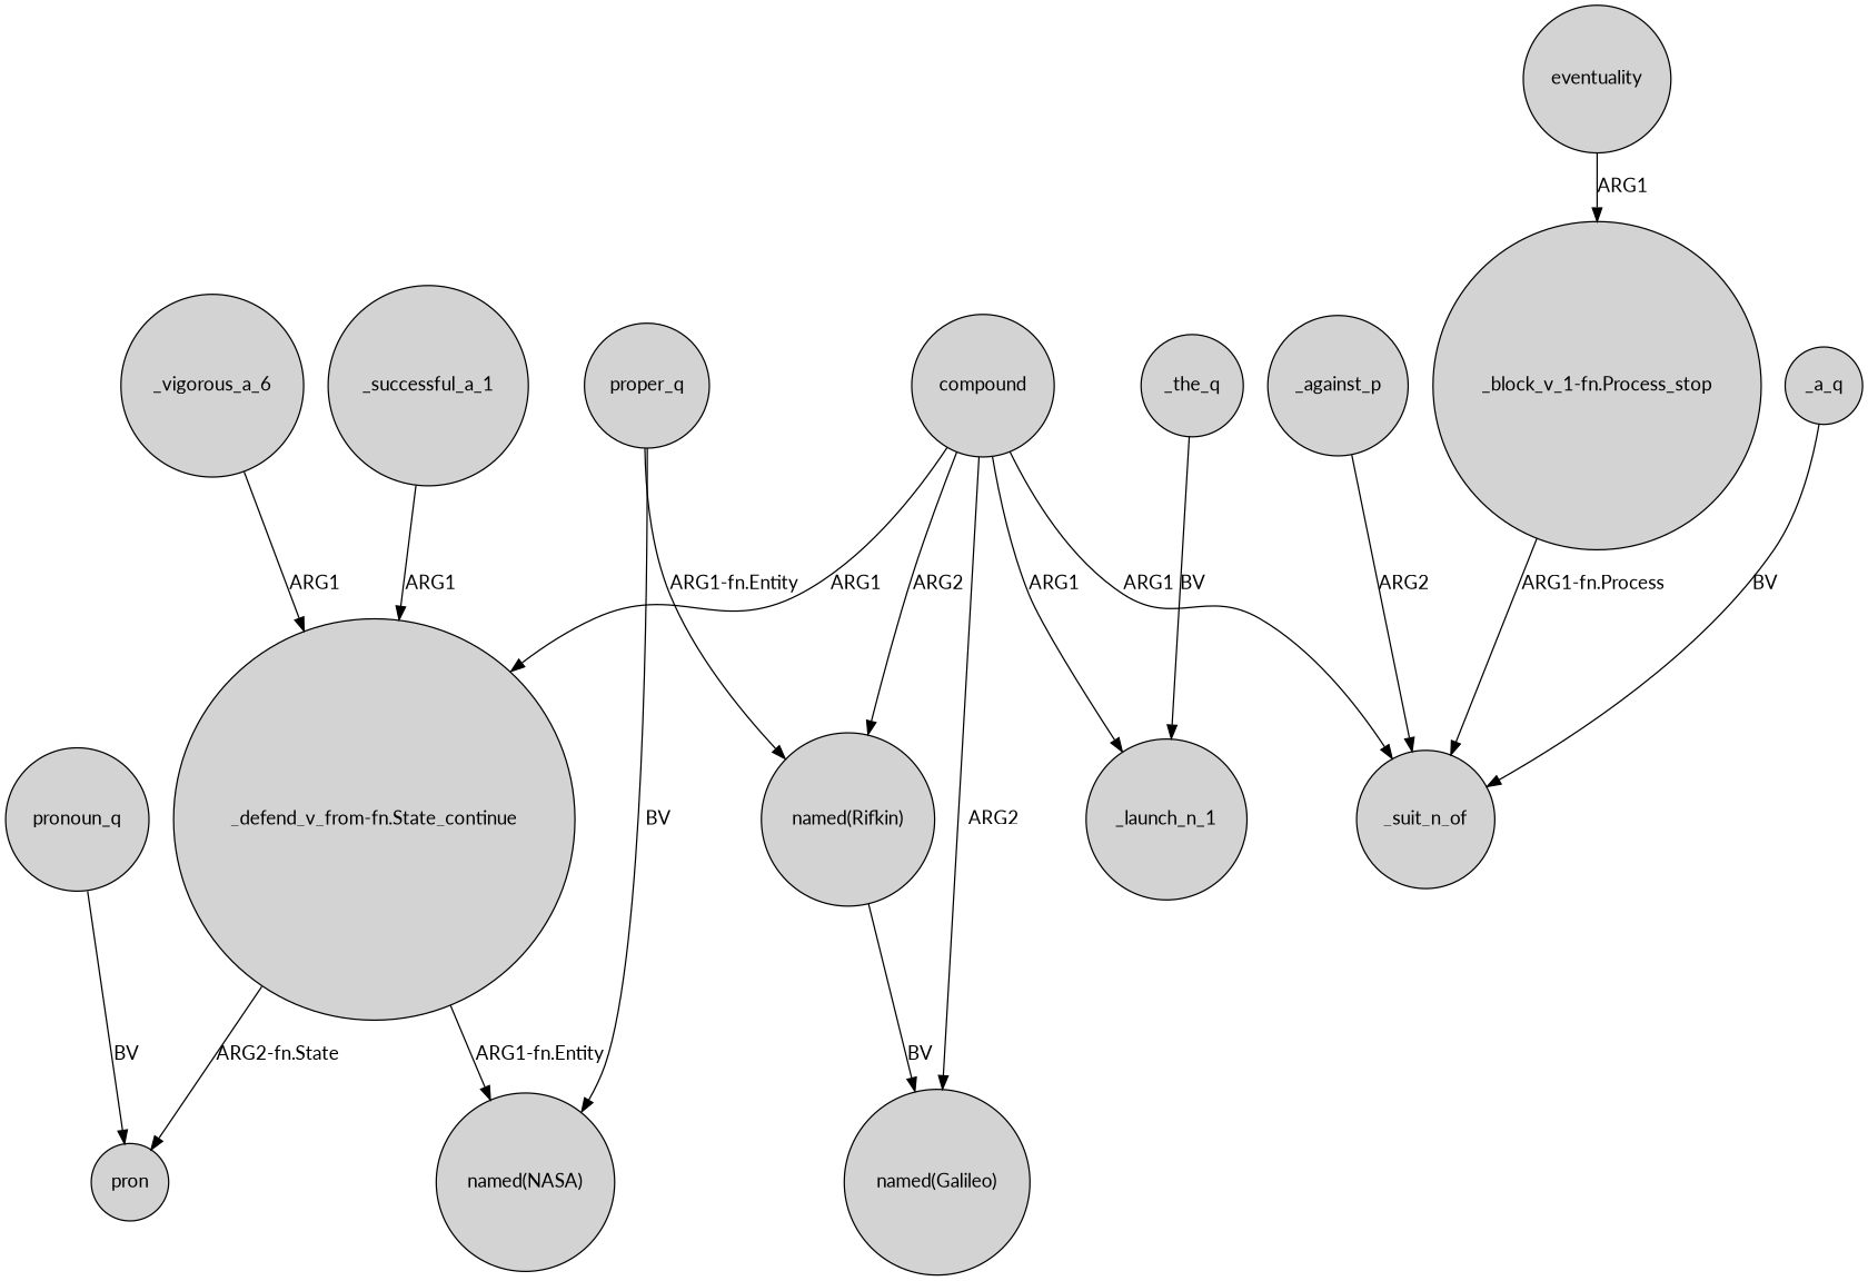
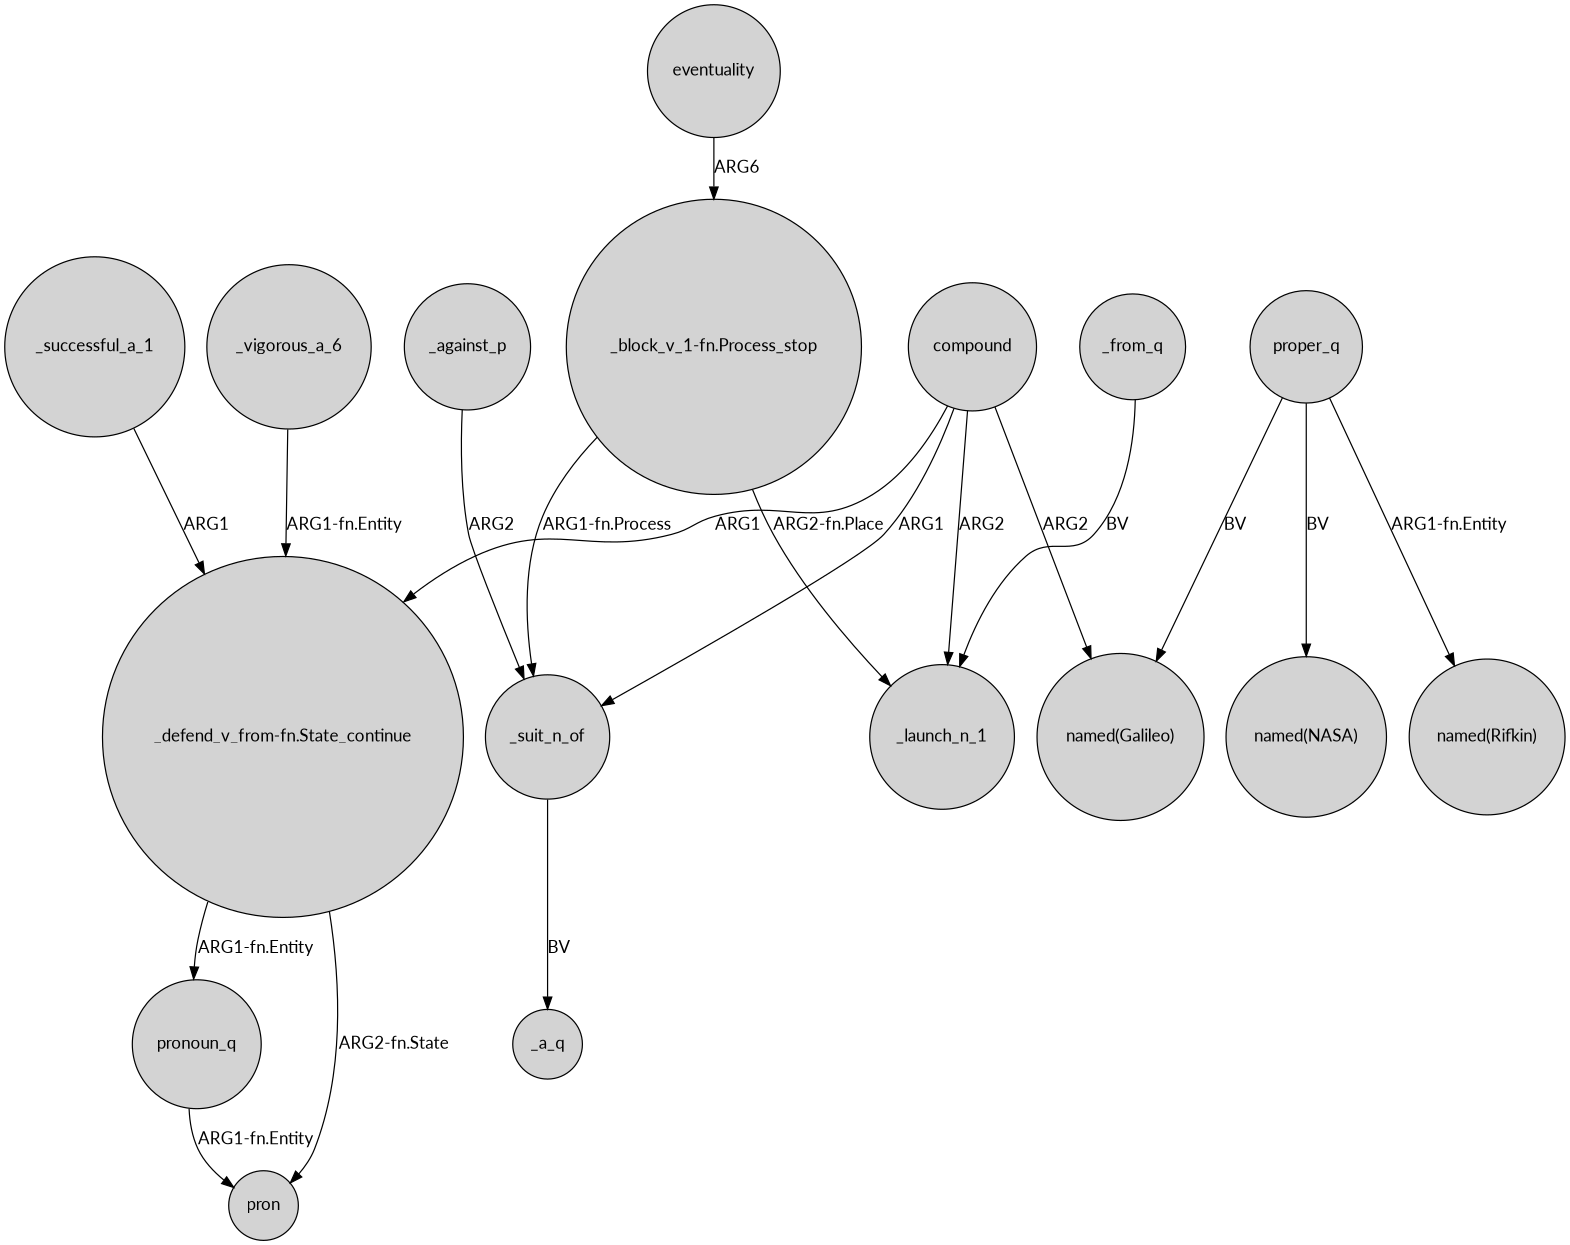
  digraph {
    fontname=Lato
    node [fontname=Lato shape=circle style=filled]
    edge [fontname=Lato]
    n1 [label=_vigorous_a_6]
    "_defend_v_from-fn.State_continue"
    pron
    "named(NASA)"
    _against_p
    _suit_n_of
-   _the_q
+   _the_q [label=_from_q]
    _launch_n_1
    compound
    "named(Rifkin)"
    "named(Galileo)"
    proper_q
    pronoun_q
    "_block_v_1-fn.Process_stop"
    eventuality
    _successful_a_1
    _a_q
-   n1 -> "_defend_v_from-fn.State_continue" [label=ARG1]
+   n1 -> "_defend_v_from-fn.State_continue" [label="ARG1-fn.Entity"]
    "_defend_v_from-fn.State_continue" -> pron [label="ARG2-fn.State"]
-   "_defend_v_from-fn.State_continue" -> "named(NASA)" [label="ARG1-fn.Entity"]
+   "_defend_v_from-fn.State_continue" -> pronoun_q [label="ARG1-fn.Entity"]
    _against_p -> _suit_n_of [label=ARG2]
    _the_q -> _launch_n_1 [label=BV]
    compound -> "_defend_v_from-fn.State_continue" [label=ARG1]
    compound -> _suit_n_of [label=ARG1]
-   compound -> _launch_n_1 [label=ARG1]
-   compound -> "named(Rifkin)" [label=ARG2]
+   compound -> _launch_n_1 [label=ARG2]
    compound -> "named(Galileo)" [label=ARG2]
    proper_q -> "named(NASA)" [label=BV]
    proper_q -> "named(Rifkin)" [label="ARG1-fn.Entity"]
-   "named(Rifkin)" -> "named(Galileo)" [label=BV]
-   pronoun_q -> pron [label=BV]
+   proper_q -> "named(Galileo)" [label=BV]
+   pronoun_q -> pron [label="ARG1-fn.Entity"]
    "_block_v_1-fn.Process_stop" -> _suit_n_of [label="ARG1-fn.Process"]
-   eventuality -> "_block_v_1-fn.Process_stop" [label=ARG1]
+   "_block_v_1-fn.Process_stop" -> _launch_n_1 [label="ARG2-fn.Place"]
+   eventuality -> "_block_v_1-fn.Process_stop" [label=ARG6]
    _successful_a_1 -> "_defend_v_from-fn.State_continue" [label=ARG1]
-   _a_q -> _suit_n_of [label=BV]
+   _suit_n_of -> _a_q [label=BV]
  }
